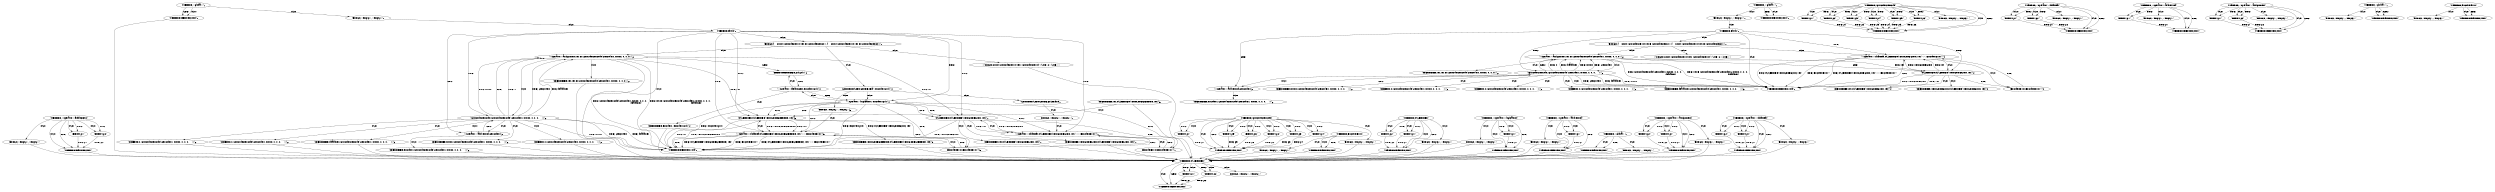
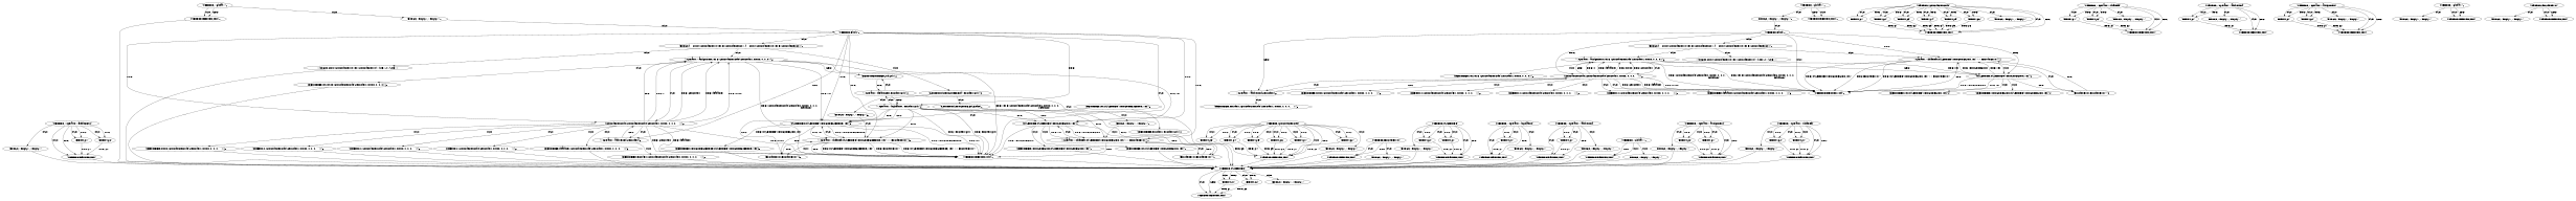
  digraph {
    n1 [label=<(METHOD,ASSERT_EQ)>]
    n2 [label=<(PARAM,p1)>]
    n3 [label=<(PARAM,p2)>]
    n4 [label=<(BLOCK,&lt;empty&gt;,&lt;empty&gt;)>]
    n5 [label=<(METHOD_RETURN,ANY)>]
    n6 [label=<(METHOD,&lt;global&gt;)<SUB>1</SUB>>]
    n7 [label=<(BLOCK,&lt;empty&gt;,&lt;empty&gt;)<SUB>1</SUB>>]
    n8 [label=<(METHOD_RETURN,ANY)<SUB>1</SUB>>]
    n9 [label=<(METHOD,Flush)<SUB>1</SUB>>]
    n10 [label=<(BLOCK,{    const vpx_codec_err_t res = vpx_codec_enco...,{    const vpx_codec_err_t res = vpx_codec_enco...)<SUB>1</SUB>>]
    n11 [label=<(vpx_codec_encode,vpx_codec_encode(&amp;encoder_, NULL, 0, 0, 0,     ...)<SUB>2</SUB>>]
    n12 [label=<(&lt;operator&gt;.addressOf,&amp;encoder_)<SUB>2</SUB>>]
    n13 [label=<(&lt;operator&gt;.shiftLeft,ASSERT_EQ(VPX_CODEC_OK, res) &lt;&lt; EncoderError())<SUB>4</SUB>>]
    n14 [label=<(ASSERT_EQ,ASSERT_EQ(VPX_CODEC_OK, res))<SUB>4</SUB>>]
    n15 [label=<(METHOD_RETURN,void)<SUB>1</SUB>>]
    n16 [label="<(LOCAL,const vpx_codec_err_t res: vpx_codec_err_t)<SUB>2</SUB>>"]
    n17 [label=<(&lt;operator&gt;.assignment,res = vpx_codec_encode(&amp;encoder_, NULL, 0, 0, 0...)<SUB>2</SUB>>]
    n18 [label=<(IDENTIFIER,NULL,vpx_codec_encode(&amp;encoder_, NULL, 0, 0, 0,     ...)<SUB>2</SUB>>]
    n19 [label=<(LITERAL,0,vpx_codec_encode(&amp;encoder_, NULL, 0, 0, 0,     ...)<SUB>2</SUB>>]
    n20 [label=<(LITERAL,0,vpx_codec_encode(&amp;encoder_, NULL, 0, 0, 0,     ...)<SUB>2</SUB>>]
    n21 [label=<(LITERAL,0,vpx_codec_encode(&amp;encoder_, NULL, 0, 0, 0,     ...)<SUB>2</SUB>>]
    n22 [label=<(IDENTIFIER,deadline_,vpx_codec_encode(&amp;encoder_, NULL, 0, 0, 0,     ...)<SUB>3</SUB>>]
    n23 [label=<(IDENTIFIER,encoder_,vpx_codec_encode(&amp;encoder_, NULL, 0, 0, 0,     ...)<SUB>2</SUB>>]
    n24 [label=<(EncoderError,EncoderError())<SUB>4</SUB>>]
    n25 [label=<(IDENTIFIER,VPX_CODEC_OK,ASSERT_EQ(VPX_CODEC_OK, res))<SUB>4</SUB>>]
    n26 [label=<(IDENTIFIER,res,ASSERT_EQ(VPX_CODEC_OK, res))<SUB>4</SUB>>]
    n27 [label=<(IDENTIFIER,res,res = vpx_codec_encode(&amp;encoder_, NULL, 0, 0, 0...)<SUB>2</SUB>>]
    n28 [label=<(METHOD,vpx_codec_encode)>]
    n29 [label=<(PARAM,p1)>]
    n30 [label=<(PARAM,p2)>]
    n31 [label=<(PARAM,p3)>]
    n32 [label=<(PARAM,p4)>]
    n33 [label=<(PARAM,p5)>]
    n34 [label=<(PARAM,p6)>]
    n35 [label=<(BLOCK,&lt;empty&gt;,&lt;empty&gt;)>]
    n36 [label=<(METHOD_RETURN,ANY)>]
    n37 [label=<(METHOD,&lt;operator&gt;.shiftLeft)>]
    n38 [label=<(PARAM,p1)>]
    n39 [label=<(PARAM,p2)>]
    n40 [label=<(BLOCK,&lt;empty&gt;,&lt;empty&gt;)>]
    n41 [label=<(METHOD_RETURN,ANY)>]
    n42 [label=<(METHOD,&lt;operator&gt;.addressOf)>]
    n43 [label=<(PARAM,p1)>]
    n44 [label=<(BLOCK,&lt;empty&gt;,&lt;empty&gt;)>]
    n45 [label=<(METHOD_RETURN,ANY)>]
    n46 [label=<(METHOD,&lt;operator&gt;.assignment)>]
    n47 [label=<(PARAM,p1)>]
    n48 [label=<(PARAM,p2)>]
    n49 [label=<(BLOCK,&lt;empty&gt;,&lt;empty&gt;)>]
    n50 [label=<(METHOD_RETURN,ANY)>]
    n51 [label=<(METHOD,&lt;global&gt;)<SUB>1</SUB>>]
    n52 [label=<(BLOCK,&lt;empty&gt;,&lt;empty&gt;)>]
    n53 [label=<(METHOD_RETURN,ANY)>]
    n54 [label=<(METHOD,EncoderError)>]
    n55 [label=<(BLOCK,&lt;empty&gt;,&lt;empty&gt;)>]
    n56 [label=<(METHOD_RETURN,ANY)>]
    n57 [label=<(METHOD,&lt;operator&gt;.fieldAccess)>]
    n58 [label=<(PARAM,p1)>]
    n59 [label=<(PARAM,p2)>]
    n60 [label=<(BLOCK,&lt;empty&gt;,&lt;empty&gt;)>]
    n61 [label=<(METHOD_RETURN,ANY)>]
    n62 [label=<(METHOD,&lt;global&gt;)<SUB>1</SUB>>]
    n63 [label=<(BLOCK,&lt;empty&gt;,&lt;empty&gt;)<SUB>1</SUB>>]
    n64 [label=<(METHOD_RETURN,ANY)<SUB>1</SUB>>]
    n65 [label=<(METHOD,Flush)<SUB>1</SUB>>]
    n66 [label=<(BLOCK,{    const vpx_codec_err_t res = vpx_codec_enco...,{    const vpx_codec_err_t res = vpx_codec_enco...)<SUB>1</SUB>>]
    n67 [label=<(vpx_codec_encode,vpx_codec_encode(&amp;encoder_, NULL, 0, 0, 0,     ...)<SUB>2</SUB>>]
    n68 [label=<(&lt;operator&gt;.addressOf,&amp;encoder_)<SUB>2</SUB>>]
    n69 [label=<(&lt;operator&gt;.logicalNot,!encoder_.priv)<SUB>4</SUB>>]
    n70 [label=<(&lt;operator&gt;.shiftLeft,ASSERT_EQ(VPX_CODEC_ERROR, res) &lt;&lt; EncoderError())<SUB>5</SUB>>]
    n71 [label=<(ASSERT_EQ,ASSERT_EQ(VPX_CODEC_ERROR, res))<SUB>5</SUB>>]
    n72 [label=<(&lt;operator&gt;.shiftLeft,ASSERT_EQ(VPX_CODEC_OK, res) &lt;&lt; EncoderError())<SUB>7</SUB>>]
    n73 [label=<(ASSERT_EQ,ASSERT_EQ(VPX_CODEC_OK, res))<SUB>7</SUB>>]
    n74 [label=<(METHOD_RETURN,void)<SUB>1</SUB>>]
    n75 [label="<(LOCAL,const vpx_codec_err_t res: vpx_codec_err_t)<SUB>2</SUB>>"]
    n76 [label=<(&lt;operator&gt;.assignment,res = vpx_codec_encode(&amp;encoder_, NULL, 0, 0, 0...)<SUB>2</SUB>>]
    n77 [label=<(CONTROL_STRUCTURE,IF,if (!encoder_.priv))<SUB>4</SUB>>]
    n78 [label=<(IDENTIFIER,NULL,vpx_codec_encode(&amp;encoder_, NULL, 0, 0, 0,     ...)<SUB>2</SUB>>]
    n79 [label=<(LITERAL,0,vpx_codec_encode(&amp;encoder_, NULL, 0, 0, 0,     ...)<SUB>2</SUB>>]
    n80 [label=<(LITERAL,0,vpx_codec_encode(&amp;encoder_, NULL, 0, 0, 0,     ...)<SUB>2</SUB>>]
    n81 [label=<(LITERAL,0,vpx_codec_encode(&amp;encoder_, NULL, 0, 0, 0,     ...)<SUB>2</SUB>>]
    n82 [label=<(IDENTIFIER,deadline_,vpx_codec_encode(&amp;encoder_, NULL, 0, 0, 0,     ...)<SUB>3</SUB>>]
    n83 [label=<(IDENTIFIER,encoder_,vpx_codec_encode(&amp;encoder_, NULL, 0, 0, 0,     ...)<SUB>2</SUB>>]
    n84 [label=<(&lt;operator&gt;.fieldAccess,encoder_.priv)<SUB>4</SUB>>]
    n85 [label=<(EncoderError,EncoderError())<SUB>5</SUB>>]
    n86 [label=<(EncoderError,EncoderError())<SUB>7</SUB>>]
    n87 [label=<(IDENTIFIER,VPX_CODEC_ERROR,ASSERT_EQ(VPX_CODEC_ERROR, res))<SUB>5</SUB>>]
    n88 [label=<(IDENTIFIER,VPX_CODEC_OK,ASSERT_EQ(VPX_CODEC_OK, res))<SUB>7</SUB>>]
    n89 [label=<(IDENTIFIER,res,ASSERT_EQ(VPX_CODEC_OK, res))<SUB>7</SUB>>]
    n90 [label=<(IDENTIFIER,res,res = vpx_codec_encode(&amp;encoder_, NULL, 0, 0, 0...)<SUB>2</SUB>>]
    n91 [label=<(FIELD_IDENTIFIER,priv,priv)<SUB>4</SUB>>]
    n92 [label=<(BLOCK,&lt;empty&gt;,&lt;empty&gt;)<SUB>5</SUB>>]
    n93 [label=<(CONTROL_STRUCTURE,ELSE,else)<SUB>7</SUB>>]
    n94 [label=<(BLOCK,&lt;empty&gt;,&lt;empty&gt;)<SUB>7</SUB>>]
    n95 [label=<(IDENTIFIER,encoder_,!encoder_.priv)<SUB>4</SUB>>]
    n96 [label=<(IDENTIFIER,res,ASSERT_EQ(VPX_CODEC_ERROR, res))<SUB>5</SUB>>]
    n97 [label=<(METHOD,vpx_codec_encode)>]
    n98 [label=<(PARAM,p1)>]
    n99 [label=<(PARAM,p2)>]
    n100 [label=<(PARAM,p3)>]
    n101 [label=<(PARAM,p4)>]
    n102 [label=<(PARAM,p5)>]
    n103 [label=<(PARAM,p6)>]
    n104 [label=<(BLOCK,&lt;empty&gt;,&lt;empty&gt;)>]
    n105 [label=<(METHOD_RETURN,ANY)>]
    n106 [label=<(METHOD,EncoderError)>]
    n107 [label=<(BLOCK,&lt;empty&gt;,&lt;empty&gt;)>]
    n108 [label=<(METHOD_RETURN,ANY)>]
    n109 [label=<(METHOD,ASSERT_EQ)>]
    n110 [label=<(PARAM,p1)>]
    n111 [label=<(PARAM,p2)>]
    n112 [label=<(BLOCK,&lt;empty&gt;,&lt;empty&gt;)>]
    n113 [label=<(METHOD_RETURN,ANY)>]
    n114 [label=<(METHOD,&lt;operator&gt;.logicalNot)>]
    n115 [label=<(PARAM,p1)>]
    n116 [label=<(BLOCK,&lt;empty&gt;,&lt;empty&gt;)>]
    n117 [label=<(METHOD_RETURN,ANY)>]
    n118 [label=<(METHOD,&lt;operator&gt;.addressOf)>]
    n119 [label=<(PARAM,p1)>]
    n120 [label=<(BLOCK,&lt;empty&gt;,&lt;empty&gt;)>]
    n121 [label=<(METHOD_RETURN,ANY)>]
    n122 [label=<(METHOD,&lt;operator&gt;.assignment)>]
    n123 [label=<(PARAM,p1)>]
    n124 [label=<(PARAM,p2)>]
    n125 [label=<(BLOCK,&lt;empty&gt;,&lt;empty&gt;)>]
    n126 [label=<(METHOD_RETURN,ANY)>]
    n127 [label=<(METHOD,&lt;global&gt;)<SUB>1</SUB>>]
    n128 [label=<(BLOCK,&lt;empty&gt;,&lt;empty&gt;)>]
    n129 [label=<(METHOD_RETURN,ANY)>]
    n130 [label=<(METHOD,&lt;operator&gt;.shiftLeft)>]
    n131 [label=<(PARAM,p1)>]
    n132 [label=<(PARAM,p2)>]
    n133 [label=<(BLOCK,&lt;empty&gt;,&lt;empty&gt;)>]
    n134 [label=<(METHOD_RETURN,ANY)>]
    n1 -> n2 [label="AST: "]
    n1 -> n2 [label="DDG: "]
    n1 -> n3 [label="AST: "]
    n1 -> n3 [label="DDG: "]
    n1 -> n4 [label="AST: "]
    n1 -> n5 [label="AST: "]
    n1 -> n5 [label="CFG: "]
    n2 -> n5 [label="DDG: p1"]
    n3 -> n5 [label="DDG: p2"]
    n6 -> n7 [label="AST: "]
    n6 -> n8 [label="AST: "]
    n6 -> n8 [label="CFG: "]
    n7 -> n9 [label="AST: "]
    n9 -> n10 [label="AST: "]
    n9 -> n11 [label="DDG: "]
    n9 -> n12 [label="CFG: "]
    n9 -> n13 [label="DDG: "]
    n9 -> n14 [label="DDG: "]
    n9 -> n15 [label="AST: "]
    n10 -> n13 [label="AST: "]
    n10 -> n16 [label="AST: "]
    n10 -> n17 [label="AST: "]
    n11 -> n12 [label="AST: "]
    n11 -> n15 [label="DDG: &amp;encoder_"]
    n11 -> n15 [label="DDG: deadline_"]
    n11 -> n15 [label="DDG: NULL"]
    n11 -> n17 [label="CFG: "]
    n11 -> n17 [label="DDG: 0"]
    n11 -> n17 [label="DDG: deadline_"]
    n11 -> n17 [label="DDG: NULL"]
    n11 -> n17 [label="DDG: &amp;encoder_"]
    n11 -> n18 [label="AST: "]
    n11 -> n19 [label="AST: "]
    n11 -> n20 [label="AST: "]
    n11 -> n21 [label="AST: "]
    n11 -> n22 [label="AST: "]
    n12 -> n11 [label="CFG: "]
    n12 -> n23 [label="AST: "]
    n13 -> n14 [label="AST: "]
    n13 -> n15 [label="CFG: "]
    n13 -> n15 [label="DDG: ASSERT_EQ(VPX_CODEC_OK, res)"]
    n13 -> n15 [label="DDG: EncoderError()"]
    n13 -> n15 [label="DDG: ASSERT_EQ(VPX_CODEC_OK, res) &lt;&lt; EncoderError()"]
    n13 -> n24 [label="AST: "]
    n14 -> n13 [label="DDG: VPX_CODEC_OK"]
    n14 -> n13 [label="DDG: res"]
    n14 -> n15 [label="DDG: res"]
    n14 -> n15 [label="DDG: VPX_CODEC_OK"]
    n14 -> n24 [label="CFG: "]
    n14 -> n25 [label="AST: "]
    n14 -> n26 [label="AST: "]
    n17 -> n11 [label="AST: "]
    n17 -> n14 [label="CFG: "]
    n17 -> n14 [label="DDG: res"]
    n17 -> n15 [label="DDG: vpx_codec_encode(&amp;encoder_, NULL, 0, 0, 0,\n                                                deadline_)"]
    n17 -> n15 [label="DDG: res = vpx_codec_encode(&amp;encoder_, NULL, 0, 0, 0,\n                                                deadline_)"]
    n17 -> n27 [label="AST: "]
    n24 -> n13 [label="CFG: "]
    n28 -> n29 [label="AST: "]
    n28 -> n29 [label="DDG: "]
    n28 -> n30 [label="AST: "]
    n28 -> n30 [label="DDG: "]
    n28 -> n31 [label="AST: "]
    n28 -> n31 [label="DDG: "]
    n28 -> n32 [label="AST: "]
    n28 -> n32 [label="DDG: "]
    n28 -> n33 [label="AST: "]
    n28 -> n33 [label="DDG: "]
    n28 -> n34 [label="AST: "]
    n28 -> n34 [label="DDG: "]
    n28 -> n35 [label="AST: "]
    n28 -> n36 [label="AST: "]
    n28 -> n36 [label="CFG: "]
    n29 -> n36 [label="DDG: p1"]
    n30 -> n36 [label="DDG: p2"]
    n31 -> n36 [label="DDG: p3"]
    n32 -> n36 [label="DDG: p4"]
    n33 -> n36 [label="DDG: p5"]
    n34 -> n36 [label="DDG: p6"]
    n37 -> n38 [label="AST: "]
    n37 -> n38 [label="DDG: "]
    n37 -> n39 [label="AST: "]
    n37 -> n39 [label="DDG: "]
    n37 -> n40 [label="AST: "]
    n37 -> n41 [label="AST: "]
    n37 -> n41 [label="CFG: "]
    n38 -> n41 [label="DDG: p1"]
    n39 -> n41 [label="DDG: p2"]
    n42 -> n43 [label="AST: "]
    n42 -> n43 [label="DDG: "]
    n42 -> n44 [label="AST: "]
    n42 -> n45 [label="AST: "]
    n42 -> n45 [label="CFG: "]
    n43 -> n45 [label="DDG: p1"]
    n46 -> n47 [label="AST: "]
    n46 -> n47 [label="DDG: "]
    n46 -> n48 [label="AST: "]
    n46 -> n48 [label="DDG: "]
    n46 -> n49 [label="AST: "]
    n46 -> n50 [label="AST: "]
    n46 -> n50 [label="CFG: "]
    n47 -> n50 [label="DDG: p1"]
    n48 -> n50 [label="DDG: p2"]
    n51 -> n52 [label="AST: "]
    n51 -> n53 [label="AST: "]
    n51 -> n53 [label="CFG: "]
    n54 -> n55 [label="AST: "]
    n54 -> n56 [label="AST: "]
    n54 -> n56 [label="CFG: "]
    n57 -> n58 [label="AST: "]
    n57 -> n58 [label="DDG: "]
    n57 -> n59 [label="AST: "]
    n57 -> n59 [label="DDG: "]
    n57 -> n60 [label="AST: "]
    n57 -> n61 [label="AST: "]
    n57 -> n61 [label="CFG: "]
    n58 -> n61 [label="DDG: p1"]
    n59 -> n61 [label="DDG: p2"]
    n60 -> n1
    n61 -> n1
    n62 -> n63 [label="AST: "]
    n62 -> n64 [label="AST: "]
    n62 -> n64 [label="CFG: "]
    n63 -> n65 [label="AST: "]
    n64 -> n1
    n65 -> n66 [label="AST: "]
    n65 -> n67 [label="DDG: "]
    n65 -> n68 [label="CFG: "]
    n65 -> n69 [label="DDG: "]
    n65 -> n70 [label="DDG: "]
    n65 -> n71 [label="DDG: "]
    n65 -> n72 [label="DDG: "]
    n65 -> n73 [label="DDG: "]
    n65 -> n74 [label="AST: "]
    n66 -> n75 [label="AST: "]
    n66 -> n76 [label="AST: "]
    n66 -> n77 [label="AST: "]
    n67 -> n68 [label="AST: "]
    n67 -> n74 [label="DDG: &amp;encoder_"]
    n67 -> n74 [label="DDG: deadline_"]
    n67 -> n74 [label="DDG: NULL"]
    n67 -> n76 [label="CFG: "]
    n67 -> n76 [label="DDG: 0"]
    n67 -> n76 [label="DDG: deadline_"]
    n67 -> n76 [label="DDG: NULL"]
    n67 -> n76 [label="DDG: &amp;encoder_"]
    n67 -> n78 [label="AST: "]
    n67 -> n79 [label="AST: "]
    n67 -> n80 [label="AST: "]
    n67 -> n81 [label="AST: "]
    n67 -> n82 [label="AST: "]
    n68 -> n67 [label="CFG: "]
    n68 -> n83 [label="AST: "]
    n69 -> n70 [label="CDG: "]
    n69 -> n71 [label="CFG: "]
    n69 -> n71 [label="CDG: "]
    n69 -> n72 [label="CDG: "]
    n69 -> n73 [label="CFG: "]
    n69 -> n73 [label="CDG: "]
    n69 -> n74 [label="DDG: encoder_.priv"]
    n69 -> n74 [label="DDG: !encoder_.priv"]
    n69 -> n84 [label="AST: "]
    n69 -> n85 [label="CDG: "]
    n69 -> n86 [label="CDG: "]
    n70 -> n71 [label="AST: "]
    n70 -> n74 [label="CFG: "]
    n70 -> n74 [label="DDG: ASSERT_EQ(VPX_CODEC_ERROR, res)"]
    n70 -> n74 [label="DDG: EncoderError()"]
    n70 -> n74 [label="DDG: ASSERT_EQ(VPX_CODEC_ERROR, res) &lt;&lt; EncoderError()"]
    n70 -> n85 [label="AST: "]
    n71 -> n70 [label="DDG: VPX_CODEC_ERROR"]
    n71 -> n70 [label="DDG: res"]
    n71 -> n74 [label="DDG: res"]
    n71 -> n74 [label="DDG: VPX_CODEC_ERROR"]
    n71 -> n85 [label="CFG: "]
    n71 -> n87 [label="DDG: ASSERT_EQ(VPX_CODEC_OK, res)"]
    n72 -> n73 [label="AST: "]
    n72 -> n74 [label="CFG: "]
    n72 -> n86 [label="AST: "]
    n73 -> n72 [label="DDG: VPX_CODEC_OK"]
    n73 -> n72 [label="DDG: res"]
    n73 -> n74 [label="DDG: VPX_CODEC_OK"]
    n73 -> n86 [label="CFG: "]
    n73 -> n88 [label="AST: "]
    n73 -> n89 [label="AST: "]
    n74 -> n1
    n75 -> n1
    n76 -> n67 [label="AST: "]
    n76 -> n71 [label="DDG: res"]
    n76 -> n73 [label="DDG: res"]
    n76 -> n74 [label="DDG: vpx_codec_encode(&amp;encoder_, NULL, 0, 0, 0,\n                                                deadline_)"]
    n76 -> n74 [label="DDG: res = vpx_codec_encode(&amp;encoder_, NULL, 0, 0, 0,\n                                                deadline_)"]
    n76 -> n90 [label="AST: "]
    n76 -> n91 [label="CFG: "]
-   n77 -> n69 [label="AST: "]
    n77 -> n92 [label="AST: "]
    n77 -> n93 [label="AST: "]
    n78 -> n1
    n79 -> n1
    n80 -> n1
    n81 -> n1
    n82 -> n1
    n83 -> n1
    n84 -> n69 [label="CFG: "]
    n84 -> n91 [label="AST: "]
    n84 -> n95 [label="AST: "]
    n85 -> n70 [label="CFG: "]
    n86 -> n72 [label="CFG: "]
    n87 -> n1
    n88 -> n1
    n89 -> n1
    n90 -> n1
    n91 -> n84 [label="CFG: "]
    n92 -> n70 [label="AST: "]
    n93 -> n94 [label="AST: "]
    n94 -> n72 [label="AST: "]
    n95 -> n1
    n96 -> n1
    n96 -> n71 [label="AST: "]
    n97 -> n98 [label="AST: "]
    n97 -> n98 [label="DDG: "]
    n97 -> n99 [label="AST: "]
    n97 -> n99 [label="DDG: "]
    n97 -> n100 [label="AST: "]
    n97 -> n100 [label="DDG: "]
    n97 -> n101 [label="AST: "]
    n97 -> n101 [label="DDG: "]
    n97 -> n102 [label="AST: "]
    n97 -> n102 [label="DDG: "]
    n97 -> n103 [label="AST: "]
    n97 -> n103 [label="DDG: "]
    n97 -> n104 [label="AST: "]
    n97 -> n105 [label="AST: "]
    n97 -> n105 [label="CFG: "]
    n98 -> n105 [label="DDG: p1"]
    n99 -> n105 [label="DDG: p2"]
    n100 -> n105 [label="DDG: p3"]
    n101 -> n105 [label="DDG: p4"]
    n102 -> n105 [label="DDG: p5"]
    n103 -> n105 [label="DDG: p6"]
    n104 -> n1
    n105 -> n1
    n106 -> n107 [label="AST: "]
    n106 -> n108 [label="AST: "]
    n106 -> n108 [label="CFG: "]
    n107 -> n1
    n108 -> n1
    n109 -> n110 [label="AST: "]
    n109 -> n110 [label="DDG: "]
    n109 -> n111 [label="AST: "]
    n109 -> n111 [label="DDG: "]
    n109 -> n112 [label="AST: "]
    n109 -> n113 [label="AST: "]
    n109 -> n113 [label="CFG: "]
    n110 -> n113 [label="DDG: p1"]
    n111 -> n113 [label="DDG: p2"]
    n112 -> n1
    n113 -> n1
    n114 -> n115 [label="AST: "]
    n114 -> n115 [label="DDG: "]
    n114 -> n116 [label="AST: "]
    n114 -> n117 [label="AST: "]
    n114 -> n117 [label="CFG: "]
    n115 -> n117 [label="DDG: p1"]
    n116 -> n1
    n117 -> n1
    n118 -> n119 [label="AST: "]
    n118 -> n119 [label="DDG: "]
    n118 -> n120 [label="AST: "]
    n118 -> n121 [label="AST: "]
    n118 -> n121 [label="CFG: "]
    n119 -> n121 [label="DDG: p1"]
    n120 -> n1
    n121 -> n1
    n122 -> n123 [label="AST: "]
    n122 -> n123 [label="DDG: "]
    n122 -> n124 [label="AST: "]
    n122 -> n124 [label="DDG: "]
    n122 -> n125 [label="AST: "]
    n122 -> n126 [label="AST: "]
    n122 -> n126 [label="CFG: "]
    n123 -> n126 [label="DDG: p1"]
    n124 -> n126 [label="DDG: p2"]
    n125 -> n1
    n126 -> n1
    n127 -> n128 [label="AST: "]
    n127 -> n129 [label="AST: "]
    n127 -> n129 [label="CFG: "]
    n128 -> n1
    n129 -> n1
    n130 -> n131 [label="AST: "]
    n130 -> n131 [label="DDG: "]
    n130 -> n132 [label="AST: "]
    n130 -> n132 [label="DDG: "]
    n130 -> n133 [label="AST: "]
    n130 -> n134 [label="AST: "]
    n130 -> n134 [label="CFG: "]
    n131 -> n134 [label="DDG: p1"]
    n132 -> n134 [label="DDG: p2"]
    n133 -> n1
    n134 -> n1
  }
